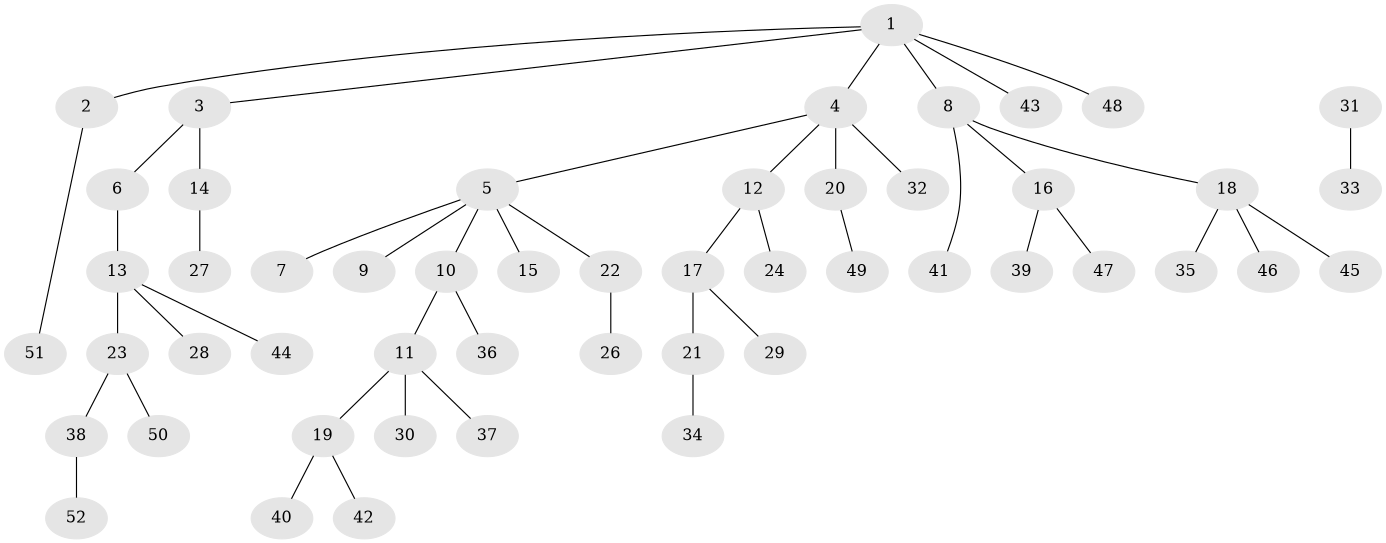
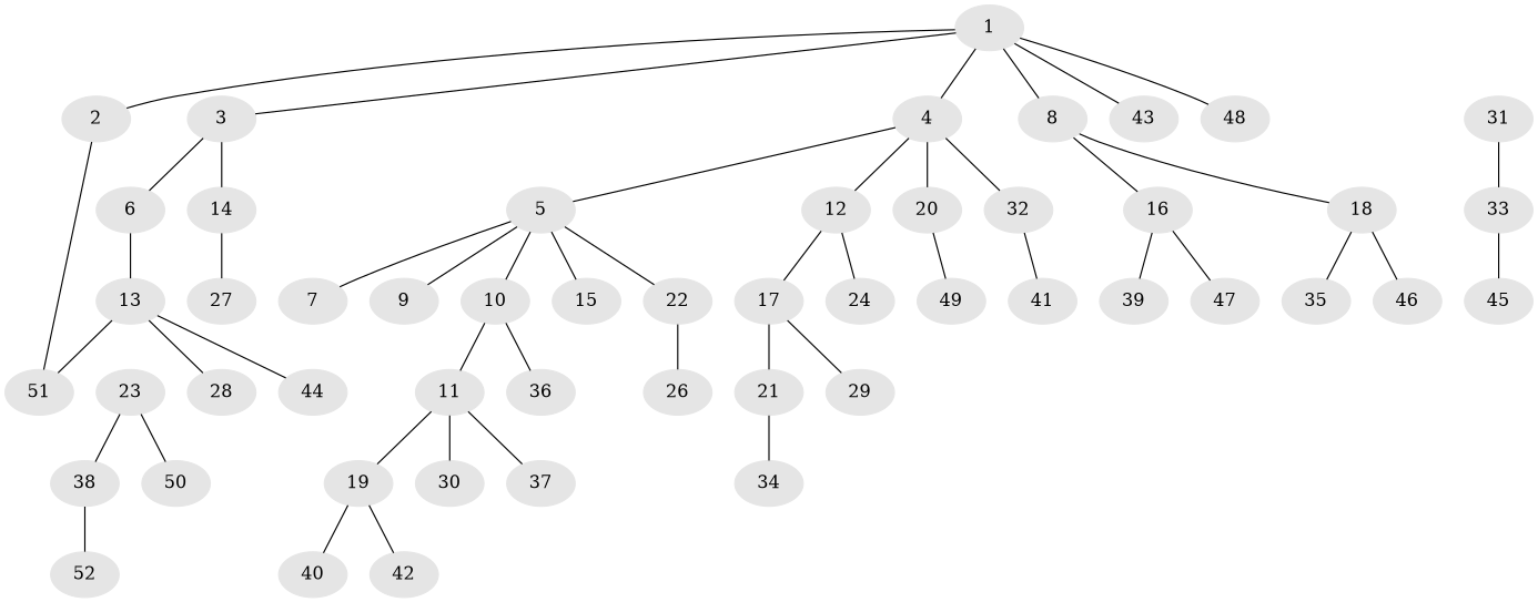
  graph {
    node [color=gray90 style=filled]
    edge [weight=1.0]
    1
    2
    3
    4
    8
    43
    48
    51
    6
    14
    5
    12
    20
    32
    16
    18
    13
    27
    7
    9
    10
    15
    22
    17
    24
    49
    41
    11
    36
    26
    23
    28
    44
    39
    47
    35
    45
    46
    19
    30
    37
    40
    42
    21
    29
    38
    50
    34
    52
    31
    33
    1 -- 2
    1 -- 3
    1 -- 4
    1 -- 8
    1 -- 43
    1 -- 48
    2 -- 51
    3 -- 6
    3 -- 14 [weight=2.0]
    4 -- 5
    4 -- 12
    4 -- 20
    4 -- 32
    8 -- 16
    8 -- 18
    6 -- 13 [weight=2.0]
    14 -- 27
    5 -- 7
    5 -- 9
    5 -- 10
    5 -- 15
    5 -- 22
    12 -- 17
    12 -- 24 [weight=2.0]
    20 -- 49
-   8 -- 41
+   32 -- 41
    16 -- 39
    16 -- 47
    18 -- 35
-   18 -- 45
+   33 -- 45
    18 -- 46
-   13 -- 23
+   13 -- 51
    13 -- 28
    13 -- 44
    10 -- 11
    10 -- 36
    22 -- 26
    17 -- 21
    17 -- 29
    11 -- 19
    11 -- 30
    11 -- 37
    23 -- 38
    23 -- 50
    19 -- 40
    19 -- 42
    21 -- 34
    38 -- 52
    31 -- 33
  }
